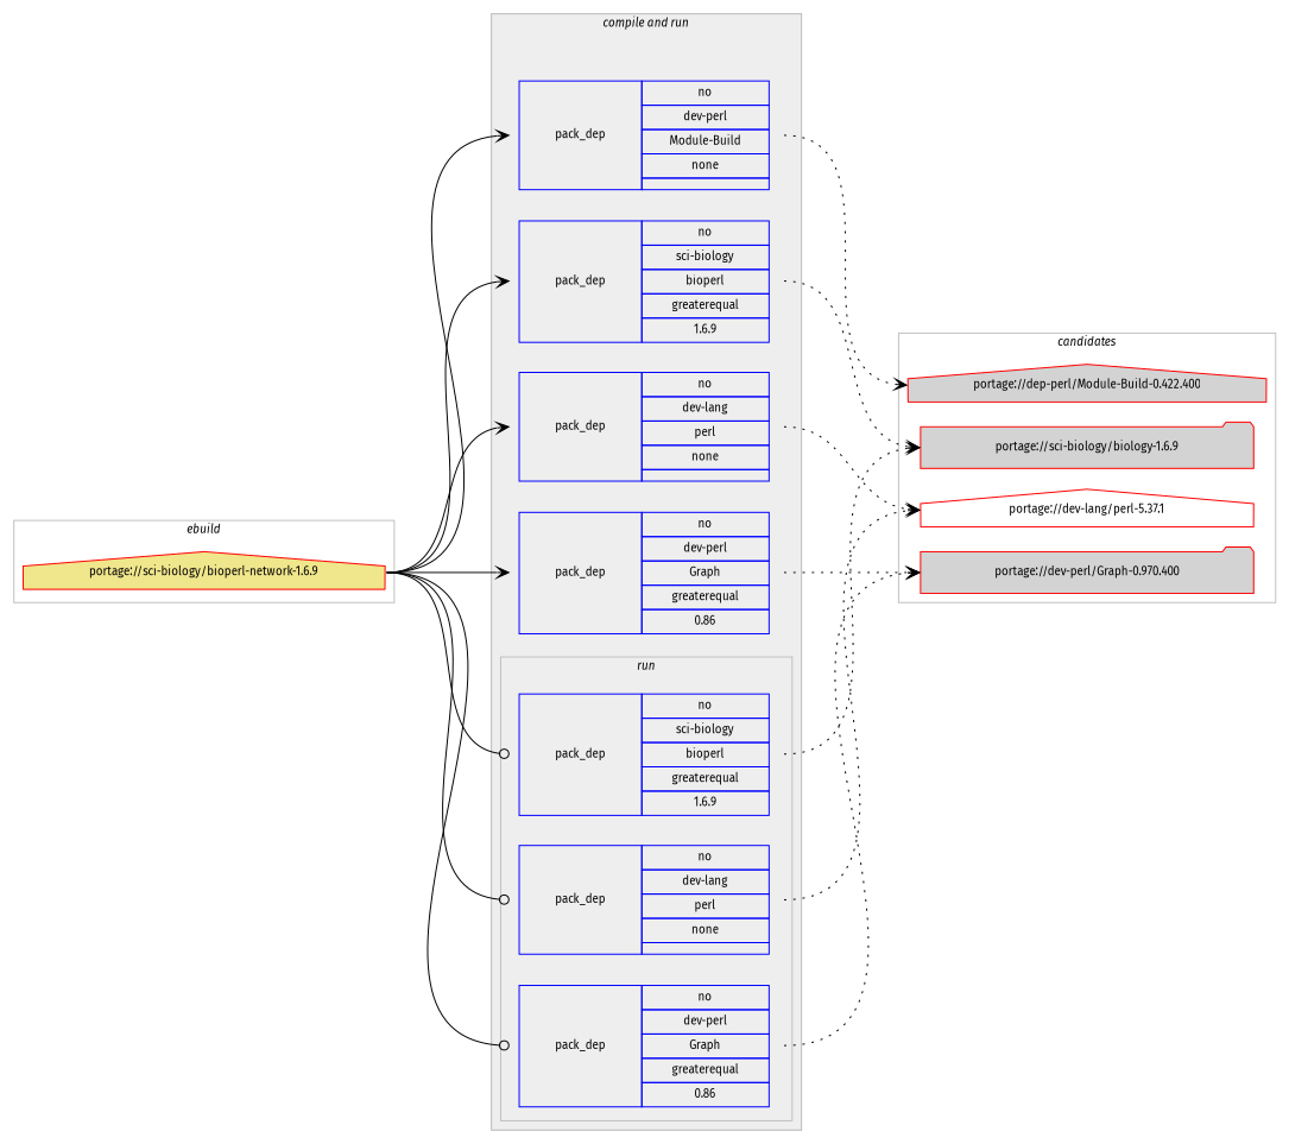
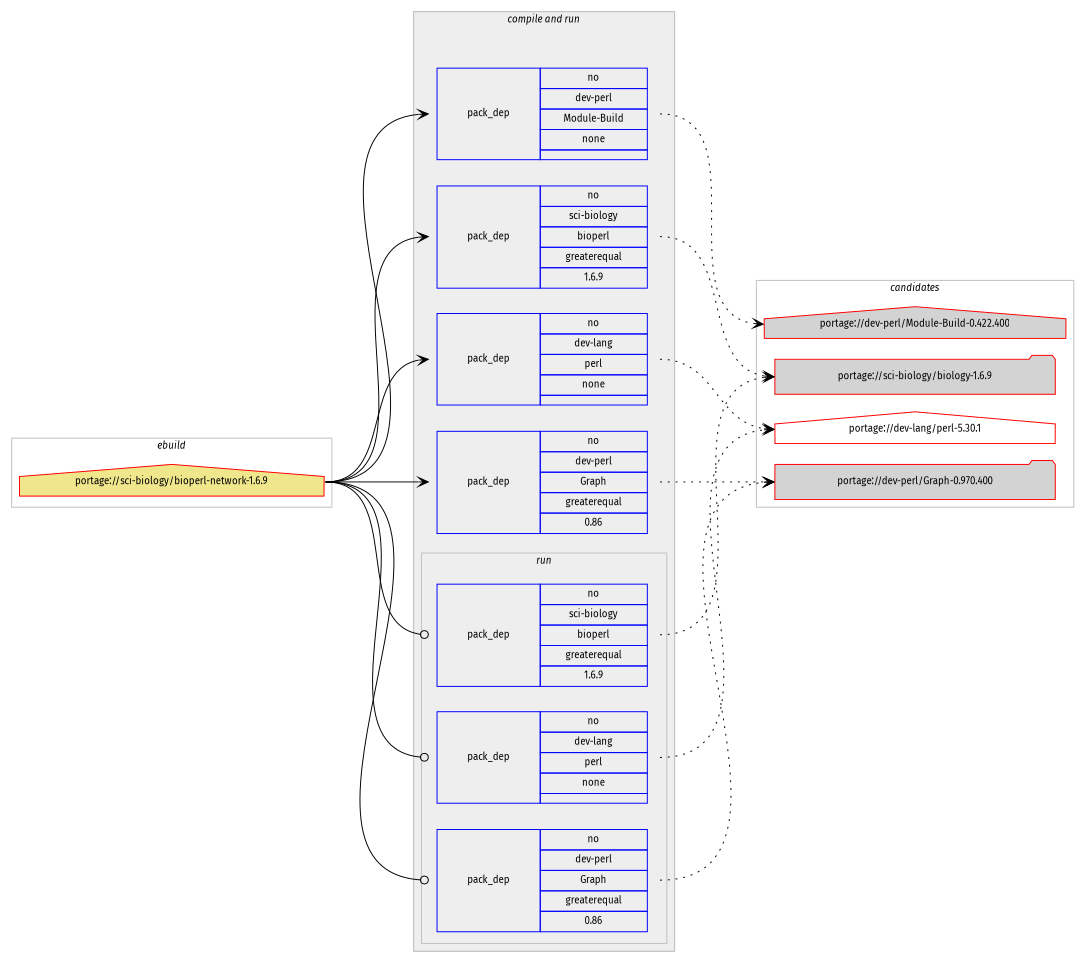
  digraph {
    compound=true
    concentrate=true
    fontname="Fira Sans"
    fontsize=10
    newrank=true
    rankdir=LR
    ranksep=1.5
    node [color=blue fontname="Fira Sans" fontsize=10 shape=none]
    edge [arrowhead=vee fontname="Fira Sans" headport=w style=solid tailport=e weight=20]
    n1 [color=red fillcolor=khaki label="portage://sci-biology/bioperl-network-1.6.9" shape=house style=filled width=4]
    n2 [label=<<TABLE BORDER="0" CELLBORDER="1" CELLSPACING="0" CELLPADDING="4" WIDTH="220"><TR><TD ROWSPAN="6" CELLPADDING="30">pack_dep</TD></TR><TR><TD WIDTH="110">no</TD></TR><TR><TD>dev-lang</TD></TR><TR><TD>perl</TD></TR><TR><TD>none</TD></TR><TR><TD></TD></TR></TABLE>>]
    n3 [label=<<TABLE BORDER="0" CELLBORDER="1" CELLSPACING="0" CELLPADDING="4" WIDTH="220"><TR><TD ROWSPAN="6" CELLPADDING="30">pack_dep</TD></TR><TR><TD WIDTH="110">no</TD></TR><TR><TD>dev-perl</TD></TR><TR><TD>Graph</TD></TR><TR><TD>greaterequal</TD></TR><TR><TD>0.86</TD></TR></TABLE>>]
    n4 [label=<<TABLE BORDER="0" CELLBORDER="1" CELLSPACING="0" CELLPADDING="4" WIDTH="220"><TR><TD ROWSPAN="6" CELLPADDING="30">pack_dep</TD></TR><TR><TD WIDTH="110">no</TD></TR><TR><TD>dev-perl</TD></TR><TR><TD>Module-Build</TD></TR><TR><TD>none</TD></TR><TR><TD></TD></TR></TABLE>>]
    n5 [label=<<TABLE BORDER="0" CELLBORDER="1" CELLSPACING="0" CELLPADDING="4" WIDTH="220"><TR><TD ROWSPAN="6" CELLPADDING="30">pack_dep</TD></TR><TR><TD WIDTH="110">no</TD></TR><TR><TD>sci-biology</TD></TR><TR><TD>bioperl</TD></TR><TR><TD>greaterequal</TD></TR><TR><TD>1.6.9</TD></TR></TABLE>>]
    n6 [label=<<TABLE BORDER="0" CELLBORDER="1" CELLSPACING="0" CELLPADDING="4" WIDTH="220"><TR><TD ROWSPAN="6" CELLPADDING="30">pack_dep</TD></TR><TR><TD WIDTH="110">no</TD></TR><TR><TD>dev-lang</TD></TR><TR><TD>perl</TD></TR><TR><TD>none</TD></TR><TR><TD></TD></TR></TABLE>>]
    n7 [label=<<TABLE BORDER="0" CELLBORDER="1" CELLSPACING="0" CELLPADDING="4" WIDTH="220"><TR><TD ROWSPAN="6" CELLPADDING="30">pack_dep</TD></TR><TR><TD WIDTH="110">no</TD></TR><TR><TD>dev-perl</TD></TR><TR><TD>Graph</TD></TR><TR><TD>greaterequal</TD></TR><TR><TD>0.86</TD></TR></TABLE>>]
    n8 [label=<<TABLE BORDER="0" CELLBORDER="1" CELLSPACING="0" CELLPADDING="4" WIDTH="220"><TR><TD ROWSPAN="6" CELLPADDING="30">pack_dep</TD></TR><TR><TD WIDTH="110">no</TD></TR><TR><TD>sci-biology</TD></TR><TR><TD>bioperl</TD></TR><TR><TD>greaterequal</TD></TR><TR><TD>1.6.9</TD></TR></TABLE>>]
-   n9 [color=red fillcolor=white label="portage://dev-lang/perl-5.37.1" shape=house style=filled width=4]
+   n9 [color=red fillcolor=white label="portage://dev-lang/perl-5.30.1" shape=house style=filled width=4]
    n10 [color=red fillcolor=lightgrey label="portage://dev-perl/Graph-0.970.400" shape=folder style=filled width=4]
-   n11 [color=red fillcolor=lightgrey label="portage://dep-perl/Module-Build-0.422.400" shape=house style=filled width=4]
+   n11 [color=red fillcolor=lightgrey label="portage://dev-perl/Module-Build-0.422.400" shape=house style=filled width=4]
    n12 [color=red fillcolor=lightgrey label="portage://sci-biology/biology-1.6.9" shape=folder style=filled width=4]
    subgraph cluster_1 {
      color=gray
      label=<<i>ebuild</i>>
      rank=same
      n1
    }
    subgraph cluster_2 {
      color=gray
      label=<<i>dependencies</i>>
      subgraph cluster_3 {
        color=gray
        fillcolor="#eeeeee"
        label=<<i>compile</i>>
        style=filled
        subgraph sub_4 {
          color=gray
          fillcolor="#eeeeee"
          label=<<i>compile</i>>
          style=filled
          n2
        }
        subgraph sub_5 {
          color=gray
          fillcolor="#eeeeee"
          label=<<i>compile</i>>
          style=filled
          n3
        }
        subgraph sub_6 {
          color=gray
          fillcolor="#eeeeee"
          label=<<i>compile</i>>
          style=filled
          n4
        }
        subgraph sub_7 {
          color=gray
          fillcolor="#eeeeee"
          label=<<i>compile</i>>
          style=filled
          n5
        }
      }
      subgraph cluster_8 {
        color=gray
        fillcolor="#eeeeee"
        label=<<i>compile and run</i>>
        style=filled
      }
      subgraph cluster_9 {
        color=gray
        fillcolor="#eeeeee"
        label=<<i>run</i>>
        style=filled
        subgraph sub_10 {
          color=gray
          fillcolor="#eeeeee"
          label=<<i>run</i>>
          style=filled
          n6
        }
        subgraph sub_11 {
          color=gray
          fillcolor="#eeeeee"
          label=<<i>run</i>>
          style=filled
          n7
        }
        subgraph sub_12 {
          color=gray
          fillcolor="#eeeeee"
          label=<<i>run</i>>
          style=filled
          n8
        }
      }
    }
    subgraph cluster_13 {
      color=gray
      label=<<i>candidates</i>>
      rank=same
      subgraph sub_14 {
        color=black
        label=<<i>candidates</i>>
        nodesep=1
        rank=same
        n9
      }
      subgraph sub_15 {
        color=black
        label=<<i>candidates</i>>
        nodesep=1
        rank=same
        n10
      }
      subgraph sub_16 {
        color=black
        label=<<i>candidates</i>>
        nodesep=1
        rank=same
        n11
      }
      subgraph sub_17 {
        color=black
        label=<<i>candidates</i>>
        nodesep=1
        rank=same
        n12
      }
      subgraph sub_18 {
        color=black
        label=<<i>candidates</i>>
        nodesep=1
        rank=same
        n9
      }
      subgraph sub_19 {
        color=black
        label=<<i>candidates</i>>
        nodesep=1
        rank=same
        n10
      }
      subgraph sub_20 {
        color=black
        label=<<i>candidates</i>>
        nodesep=1
        rank=same
        n12
      }
    }
    n1 -> n2
    n1 -> n3
    n1 -> n4
    n1 -> n5
    n1 -> n6 [arrowhead=odot]
    n1 -> n7 [arrowhead=odot]
    n1 -> n8 [arrowhead=odot]
    n2 -> n9 [style=dotted weight=100]
    n3 -> n10 [style=dotted weight=100]
    n4 -> n11 [style=dotted weight=100]
    n5 -> n12 [style=dotted weight=100]
    n6 -> n9 [style=dotted weight=100]
    n7 -> n10 [style=dotted weight=100]
    n8 -> n12 [style=dotted weight=100]
  }
